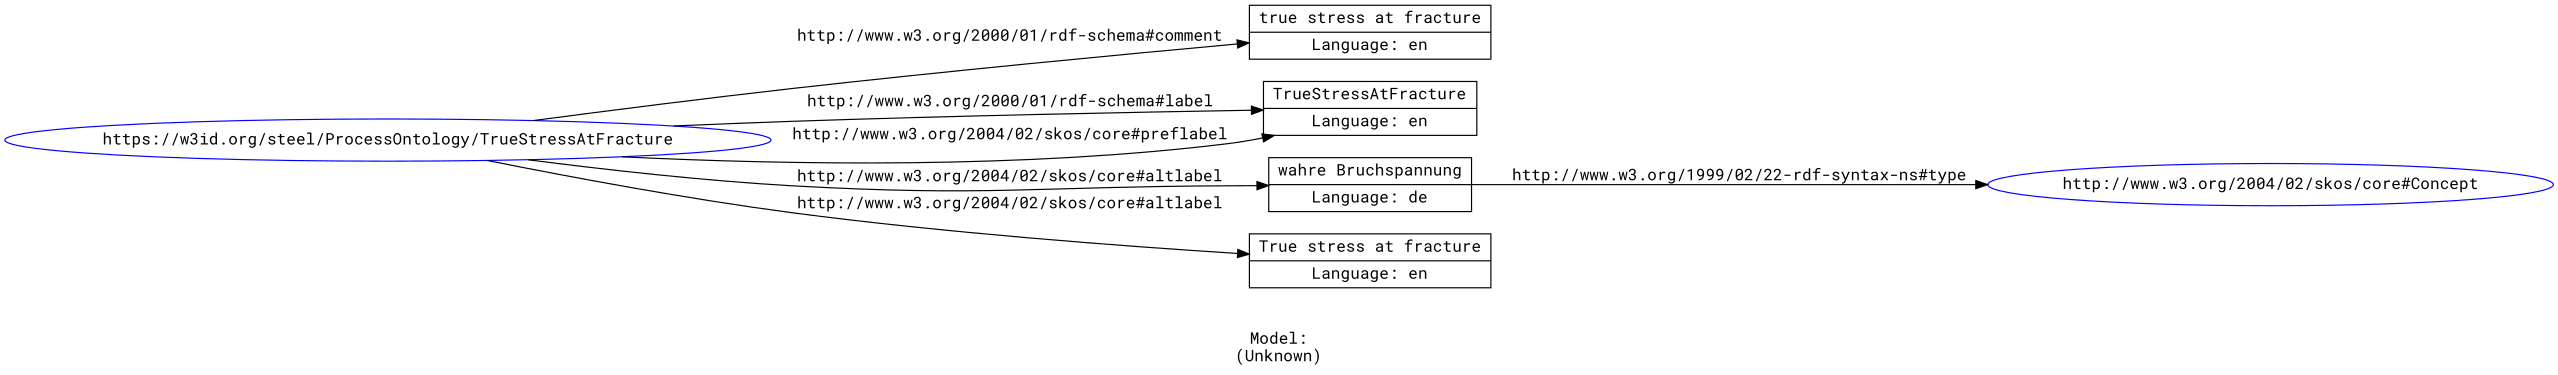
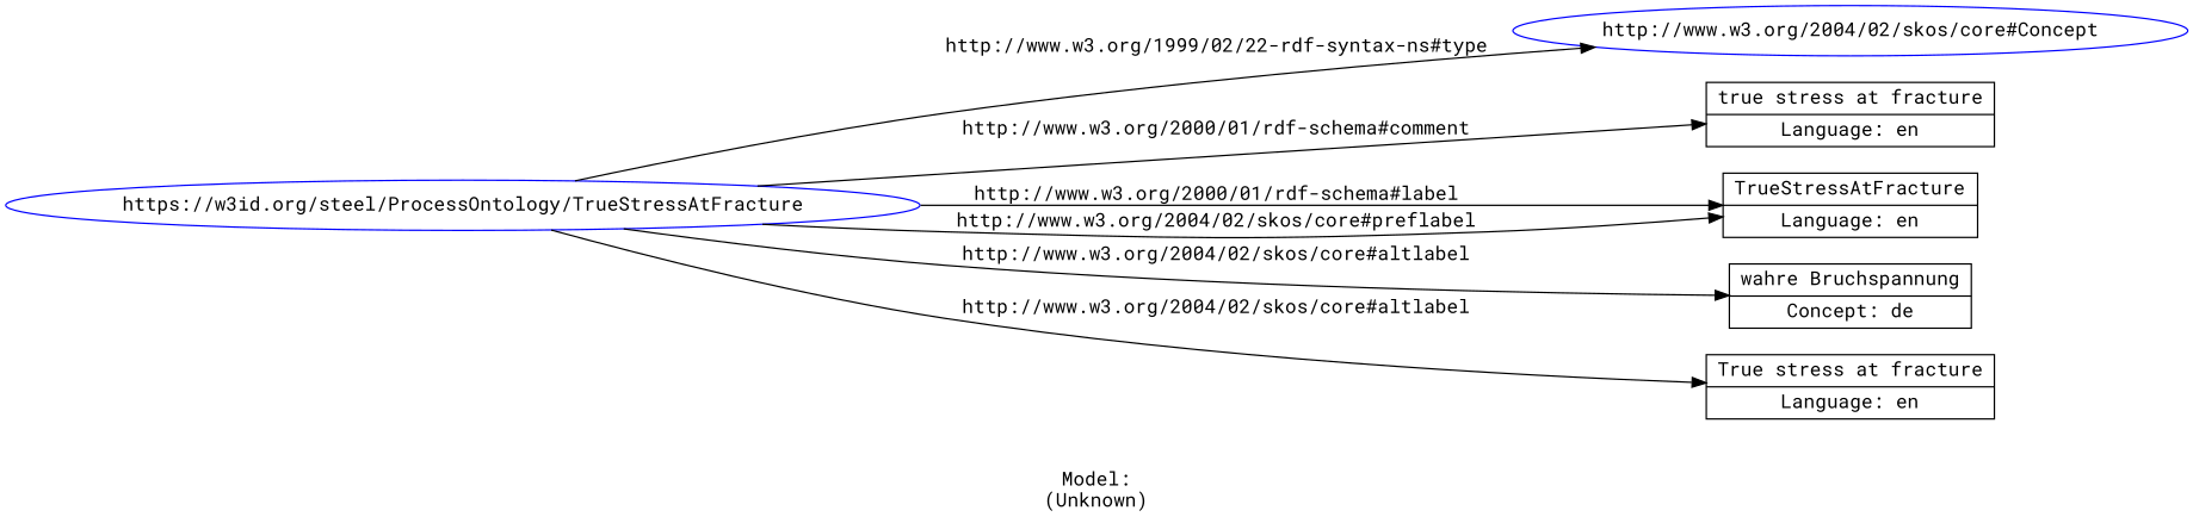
  digraph {
    fontname="Roboto Mono"
    label="\n\nModel:\n(Unknown)"
    rankdir=LR
    node [fontname="Roboto Mono" shape=record]
    edge [fontname="Roboto Mono"]
    n1 [color=blue label="https://w3id.org/steel/ProcessOntology/TrueStressAtFracture" shape=ellipse]
    n2 [color=blue label="http://www.w3.org/2004/02/skos/core#Concept" shape=ellipse]
    n3 [label="true stress at fracture|Language: en"]
    n4 [label="TrueStressAtFracture|Language: en"]
-   n5 [label="wahre Bruchspannung|Language: de"]
+   n5 [label="wahre Bruchspannung|Concept: de"]
    n6 [label="True stress at fracture|Language: en"]
-   n5 -> n2 [label="http://www.w3.org/1999/02/22-rdf-syntax-ns#type"]
+   n1 -> n2 [label="http://www.w3.org/1999/02/22-rdf-syntax-ns#type"]
    n1 -> n3 [label="http://www.w3.org/2000/01/rdf-schema#comment"]
    n1 -> n4 [label="http://www.w3.org/2000/01/rdf-schema#label"]
    n1 -> n4 [label="http://www.w3.org/2004/02/skos/core#preflabel"]
    n1 -> n5 [label="http://www.w3.org/2004/02/skos/core#altlabel"]
    n1 -> n6 [label="http://www.w3.org/2004/02/skos/core#altlabel"]
  }
